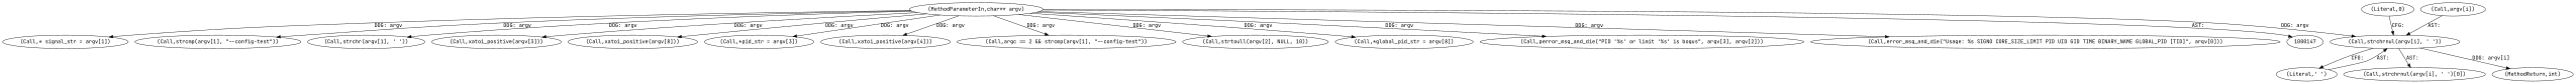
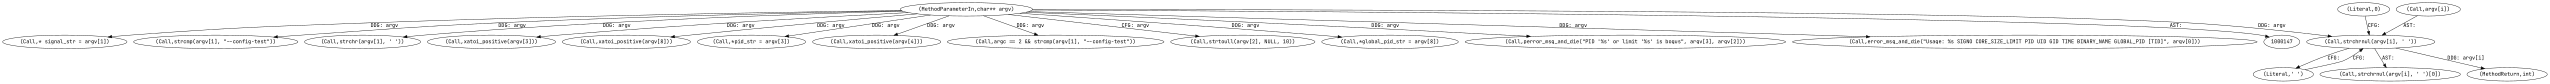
  digraph {
    fontname="JetBrains Mono"
    node [fontname="JetBrains Mono"]
    edge [fontname="JetBrains Mono"]
    n1 [label="(Call,strchrnul(argv[i], ' '))"]
    n2 [label="(Literal,' ')"]
    n3 [label="(Call,strchrnul(argv[i], ' ')[0])"]
    n4 [label="(MethodReturn,int)"]
    n5 [label="(MethodParameterIn,char** argv)"]
    n6 [label="(Call,* signal_str = argv[1])"]
    n7 [label="(Call,strcmp(argv[1], \"--config-test\"))"]
    n8 [label="(Call,strchr(argv[1], ' '))"]
    n9 [label="(Call,xatoi_positive(argv[3]))"]
    n10 [label="(Call,xatoi_positive(argv[8]))"]
    n11 [label="(Call,*pid_str = argv[3])"]
    n12 [label="(Call,xatoi_positive(argv[4]))"]
    n13 [label="(Call,argc == 2 && strcmp(argv[1], \"--config-test\"))"]
    n14 [label="(Call,strtoull(argv[2], NULL, 10))"]
    n15 [label="(Call,*global_pid_str = argv[8])"]
    n16 [label="(Call,perror_msg_and_die(\"PID '%s' or limit '%s' is bogus\", argv[3], argv[2]))"]
    n17 [label="(Call,error_msg_and_die(\"Usage: %s SIGNO CORE_SIZE_LIMIT PID UID GID TIME BINARY_NAME GLOBAL_PID [TID]\", argv[0]))"]
    1000147
    n19 [label="(Literal,0)"]
    n20 [label="(Call,argv[i])"]
    n1 -> n2 [label="CFG: "]
    n1 -> n3 [label="AST: "]
    n1 -> n4 [label="DDG: argv[i]"]
-   n2 -> n1 [label="AST: "]
+   n2 -> n1 [label="CFG: "]
    n5 -> n1 [label="DDG: argv"]
    n5 -> n6 [label="DDG: argv"]
    n5 -> n7 [label="DDG: argv"]
    n5 -> n8 [label="DDG: argv"]
    n5 -> n9 [label="DDG: argv"]
    n5 -> n10 [label="DDG: argv"]
    n5 -> n11 [label="DDG: argv"]
    n5 -> n12 [label="DDG: argv"]
    n5 -> n13 [label="DDG: argv"]
-   n5 -> n14 [label="DDG: argv"]
+   n5 -> n14 [label="CFG: argv"]
    n5 -> n15 [label="DDG: argv"]
    n5 -> n16 [label="DDG: argv"]
    n5 -> n17 [label="DDG: argv"]
    n5 -> 1000147 [label="AST: "]
    n19 -> n1 [label="CFG: "]
    n20 -> n1 [label="AST: "]
  }
